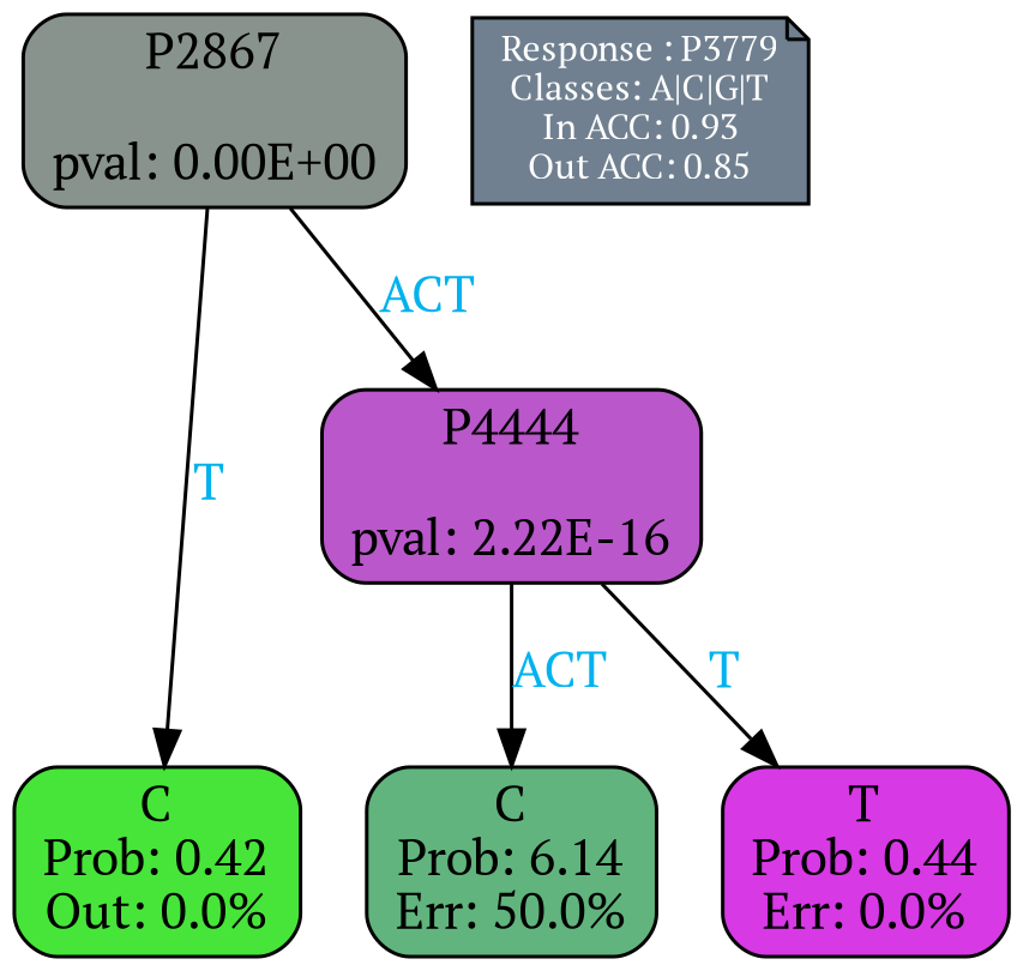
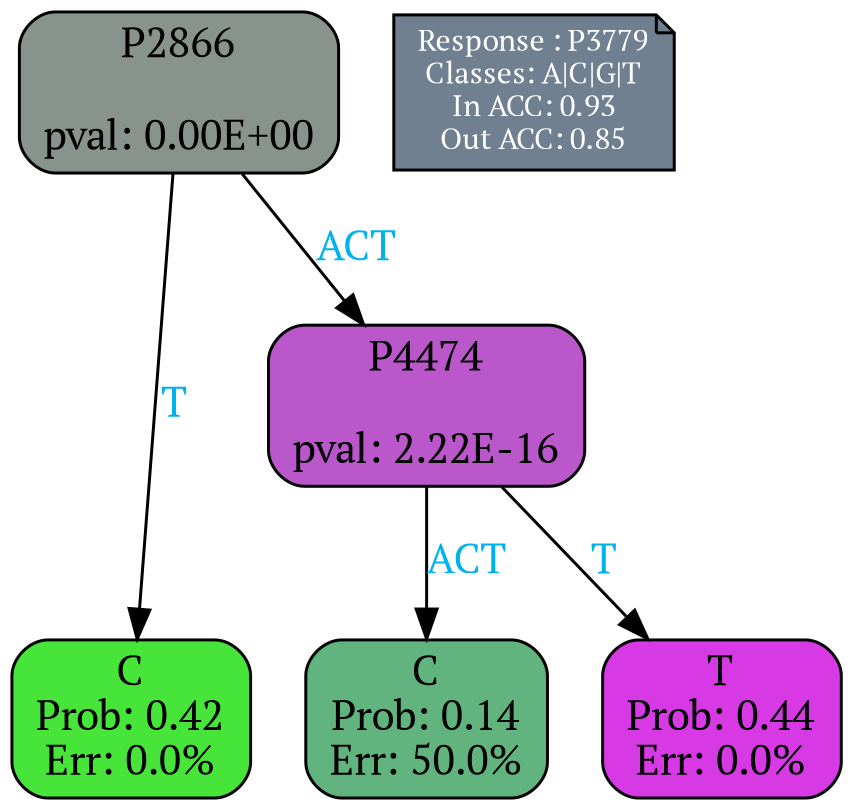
  digraph {
    fontname="PT Serif"
    ranksep=equally
    splines=polylines
    node [color=black fontname="PT Serif" shape=box style="filled, rounded"]
    edge [fontcolor=deepskyblue2 fontname="PT Serif"]
-   n1 [fillcolor="#61b47d" label="C\nProb: 6.14\nErr: 50.0%"]
+   n1 [fillcolor="#61b47d" label="C\nProb: 0.14\nErr: 50.0%"]
    n2 [fillcolor="#d739e5" label="T\nProb: 0.44\nErr: 0.0%"]
-   n3 [fillcolor="#47e539" label="C\nProb: 0.42\nOut: 0.0%"]
+   n3 [fillcolor="#47e539" label="C\nProb: 0.42\nErr: 0.0%"]
    n4 [align=left fillcolor=slategray fontcolor=white fontsize=10 label="Response : P3779\nClasses: A|C|G|T\nIn ACC: 0.93\nOut ACC: 0.85\n" shape=note style=filled]
-   n5 [fillcolor="#89938d" label="P2867\n\npval: 0.00E+00"]
-   n6 [fillcolor="#ba57cb" label="P4444\n\npval: 2.22E-16"]
+   n5 [fillcolor="#89938d" label="P2866\n\npval: 0.00E+00"]
+   n6 [fillcolor="#ba57cb" label="P4474\n\npval: 2.22E-16"]
    subgraph sub_1 {
      rank=same
      n1
      n2
      n3
    }
    subgraph sub_2 {
      rank=same
      n4
      n5
    }
    n5 -> n3 [label=T]
    n5 -> n6 [label=ACT]
    n6 -> n1 [label=ACT]
    n6 -> n2 [label=T]
  }
